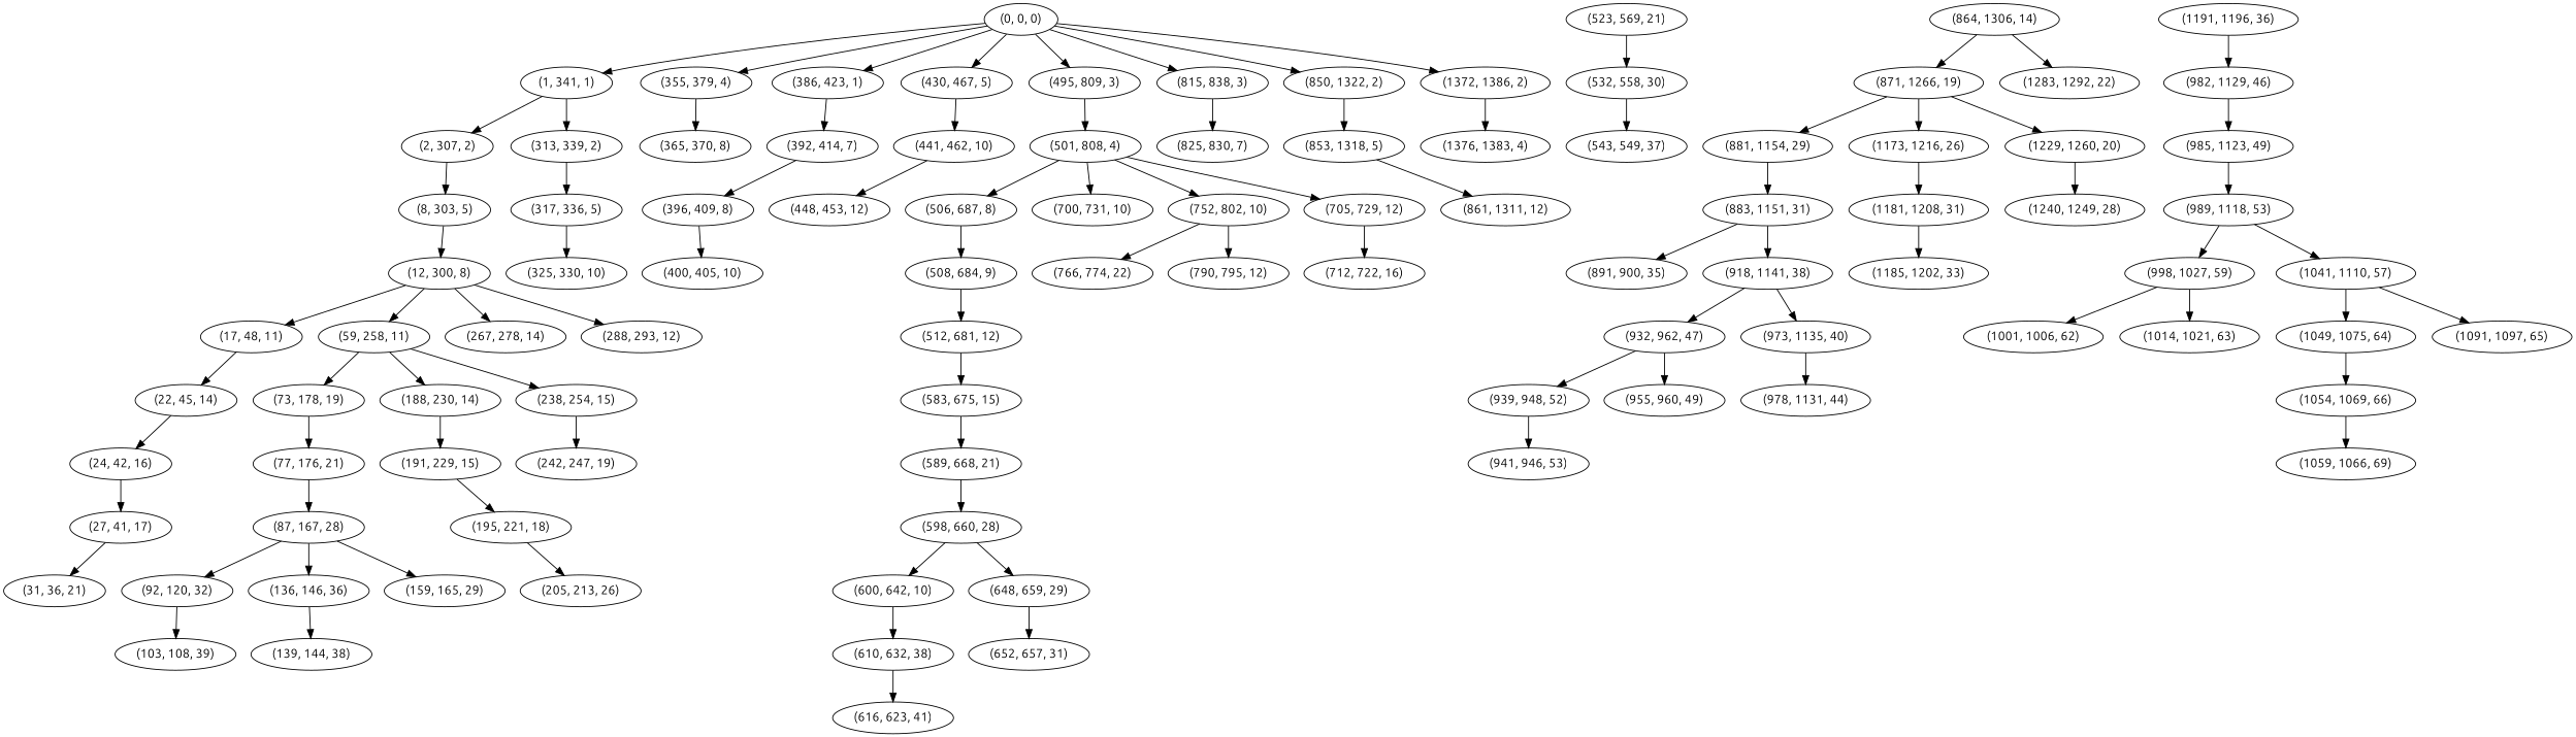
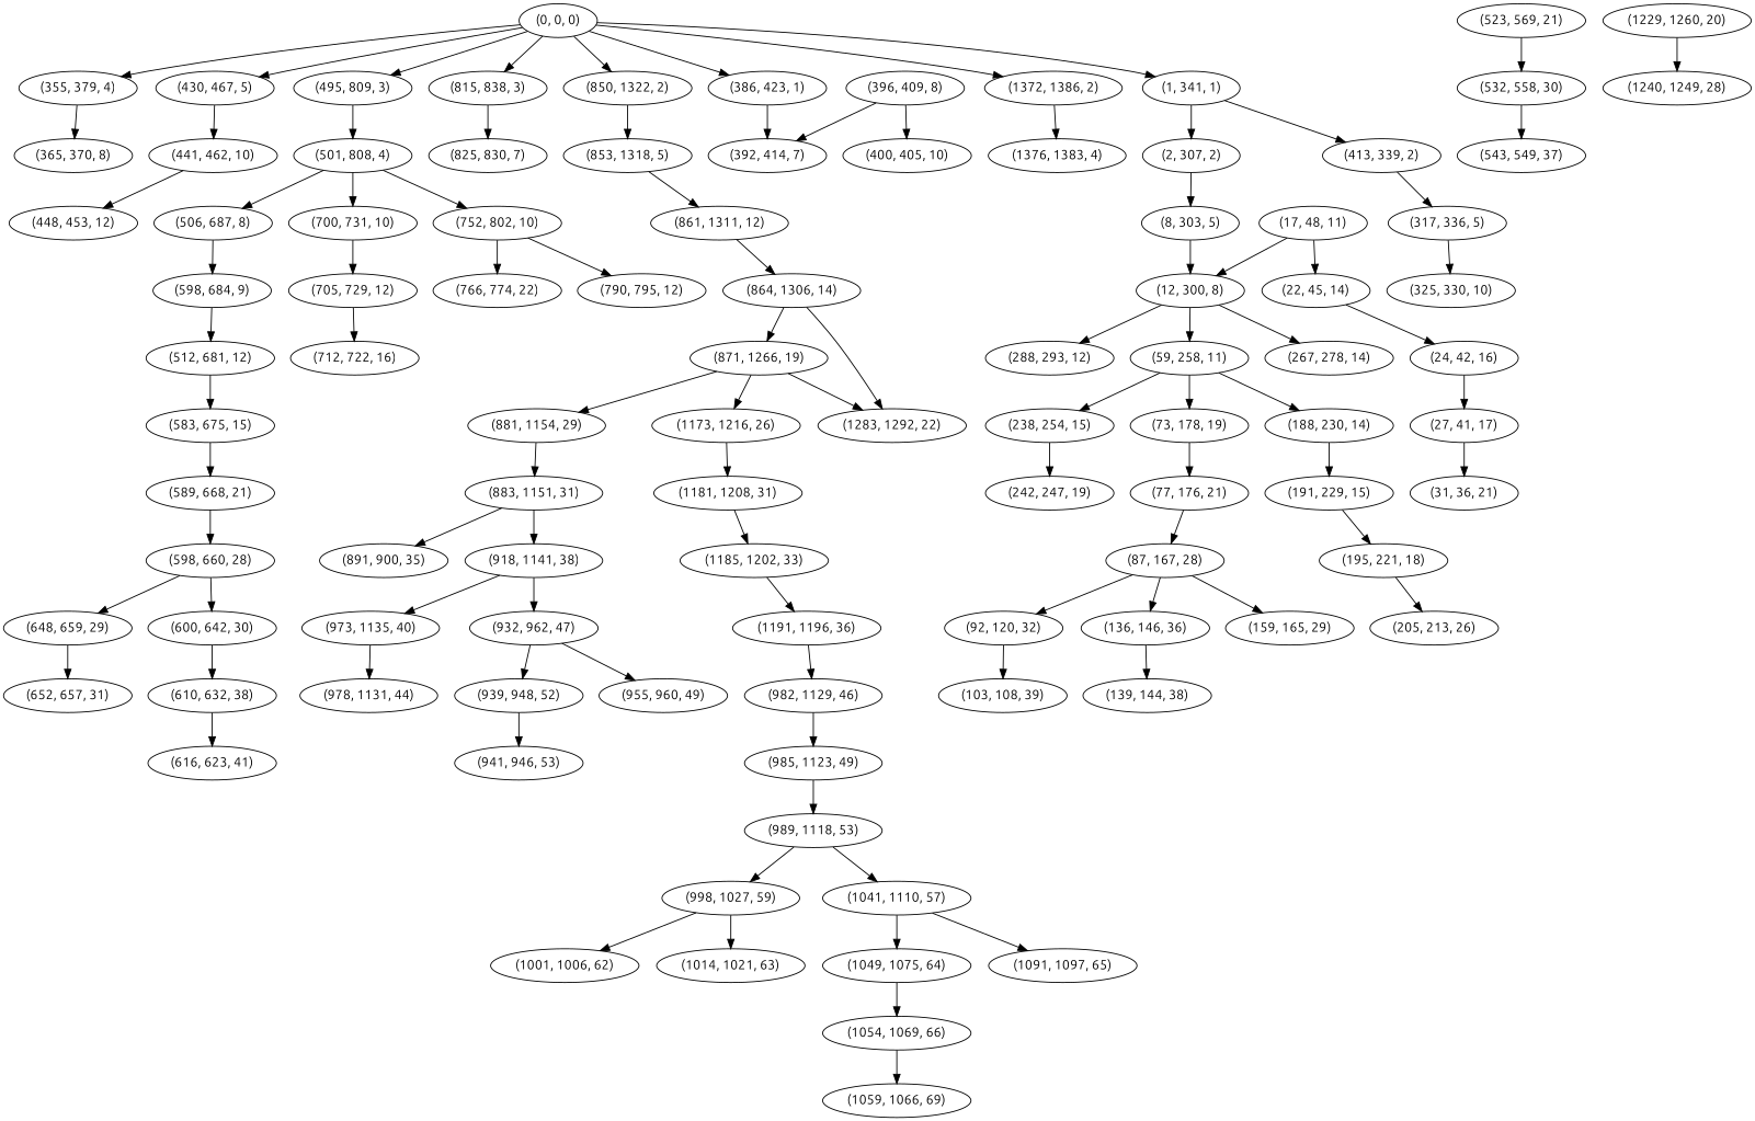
  digraph {
    fontname=Ubuntu
    node [fontname=Ubuntu]
    edge [fontname=Ubuntu]
    "(0, 0, 0)"
    "(1, 341, 1)"
    "(355, 379, 4)"
    "(386, 423, 1)"
    "(430, 467, 5)"
    "(495, 809, 3)"
    "(815, 838, 3)"
    "(850, 1322, 2)"
    "(1372, 1386, 2)"
    "(2, 307, 2)"
-   "(313, 339, 2)"
+   "(313, 339, 2)" [label="(413, 339, 2)"]
    "(365, 370, 8)"
    "(392, 414, 7)"
    "(441, 462, 10)"
    "(501, 808, 4)"
    "(825, 830, 7)"
    "(853, 1318, 5)"
    "(1376, 1383, 4)"
    "(8, 303, 5)"
    "(317, 336, 5)"
    "(12, 300, 8)"
    "(17, 48, 11)"
    "(59, 258, 11)"
    "(267, 278, 14)"
    "(288, 293, 12)"
    "(22, 45, 14)"
    "(73, 178, 19)"
    "(188, 230, 14)"
    "(238, 254, 15)"
    "(24, 42, 16)"
    "(27, 41, 17)"
    "(31, 36, 21)"
    "(77, 176, 21)"
    "(191, 229, 15)"
    "(242, 247, 19)"
    "(87, 167, 28)"
    "(92, 120, 32)"
    "(136, 146, 36)"
    "(159, 165, 29)"
    "(103, 108, 39)"
    "(139, 144, 38)"
    "(195, 221, 18)"
    "(205, 213, 26)"
    "(325, 330, 10)"
    "(396, 409, 8)"
    "(400, 405, 10)"
    "(448, 453, 12)"
    "(506, 687, 8)"
    "(700, 731, 10)"
    "(752, 802, 10)"
-   "(508, 684, 9)"
+   "(508, 684, 9)" [label="(598, 684, 9)"]
    "(705, 729, 12)"
    "(766, 774, 22)"
    "(790, 795, 12)"
    "(512, 681, 12)"
    "(583, 675, 15)"
    "(589, 668, 21)"
    "(523, 569, 21)"
    "(532, 558, 30)"
    "(543, 549, 37)"
    "(598, 660, 28)"
-   "(600, 642, 30)" [label="(600, 642, 10)"]
+   "(600, 642, 30)"
    "(648, 659, 29)"
    "(610, 632, 38)"
    "(652, 657, 31)"
    "(616, 623, 41)"
    "(712, 722, 16)"
    "(861, 1311, 12)"
    "(864, 1306, 14)"
    "(871, 1266, 19)"
    "(1283, 1292, 22)"
    "(881, 1154, 29)"
    "(1173, 1216, 26)"
    "(1229, 1260, 20)"
    "(883, 1151, 31)"
    "(1181, 1208, 31)"
    "(1240, 1249, 28)"
    "(891, 900, 35)"
    "(918, 1141, 38)"
    "(932, 962, 47)"
    "(973, 1135, 40)"
    "(939, 948, 52)"
    "(955, 960, 49)"
    "(978, 1131, 44)"
    "(941, 946, 53)"
    "(982, 1129, 46)"
    "(985, 1123, 49)"
    "(989, 1118, 53)"
    "(998, 1027, 59)"
    "(1041, 1110, 57)"
    "(1001, 1006, 62)"
    "(1014, 1021, 63)"
    "(1049, 1075, 64)"
    "(1091, 1097, 65)"
    "(1054, 1069, 66)"
    "(1059, 1066, 69)"
    "(1185, 1202, 33)"
    "(1191, 1196, 36)"
    "(0, 0, 0)" -> "(1, 341, 1)"
    "(0, 0, 0)" -> "(355, 379, 4)"
    "(0, 0, 0)" -> "(386, 423, 1)"
    "(0, 0, 0)" -> "(430, 467, 5)"
    "(0, 0, 0)" -> "(495, 809, 3)"
    "(0, 0, 0)" -> "(815, 838, 3)"
    "(0, 0, 0)" -> "(850, 1322, 2)"
    "(0, 0, 0)" -> "(1372, 1386, 2)"
    "(1, 341, 1)" -> "(2, 307, 2)"
    "(1, 341, 1)" -> "(313, 339, 2)"
    "(355, 379, 4)" -> "(365, 370, 8)"
    "(386, 423, 1)" -> "(392, 414, 7)"
    "(430, 467, 5)" -> "(441, 462, 10)"
    "(495, 809, 3)" -> "(501, 808, 4)"
    "(815, 838, 3)" -> "(825, 830, 7)"
    "(850, 1322, 2)" -> "(853, 1318, 5)"
    "(1372, 1386, 2)" -> "(1376, 1383, 4)"
    "(2, 307, 2)" -> "(8, 303, 5)"
    "(313, 339, 2)" -> "(317, 336, 5)"
-   "(392, 414, 7)" -> "(396, 409, 8)"
+   "(396, 409, 8)" -> "(392, 414, 7)"
    "(441, 462, 10)" -> "(448, 453, 12)"
    "(501, 808, 4)" -> "(506, 687, 8)"
    "(501, 808, 4)" -> "(700, 731, 10)"
    "(501, 808, 4)" -> "(752, 802, 10)"
    "(853, 1318, 5)" -> "(861, 1311, 12)"
    "(8, 303, 5)" -> "(12, 300, 8)"
    "(317, 336, 5)" -> "(325, 330, 10)"
-   "(12, 300, 8)" -> "(17, 48, 11)"
+   "(17, 48, 11)" -> "(12, 300, 8)"
    "(12, 300, 8)" -> "(59, 258, 11)"
    "(12, 300, 8)" -> "(267, 278, 14)"
    "(12, 300, 8)" -> "(288, 293, 12)"
    "(17, 48, 11)" -> "(22, 45, 14)"
    "(59, 258, 11)" -> "(73, 178, 19)"
    "(59, 258, 11)" -> "(188, 230, 14)"
    "(59, 258, 11)" -> "(238, 254, 15)"
    "(22, 45, 14)" -> "(24, 42, 16)"
    "(73, 178, 19)" -> "(77, 176, 21)"
    "(188, 230, 14)" -> "(191, 229, 15)"
    "(238, 254, 15)" -> "(242, 247, 19)"
    "(24, 42, 16)" -> "(27, 41, 17)"
    "(27, 41, 17)" -> "(31, 36, 21)"
    "(77, 176, 21)" -> "(87, 167, 28)"
    "(191, 229, 15)" -> "(195, 221, 18)"
    "(87, 167, 28)" -> "(92, 120, 32)"
    "(87, 167, 28)" -> "(136, 146, 36)"
    "(87, 167, 28)" -> "(159, 165, 29)"
    "(92, 120, 32)" -> "(103, 108, 39)"
    "(136, 146, 36)" -> "(139, 144, 38)"
    "(195, 221, 18)" -> "(205, 213, 26)"
    "(396, 409, 8)" -> "(400, 405, 10)"
    "(506, 687, 8)" -> "(508, 684, 9)"
-   "(501, 808, 4)" -> "(705, 729, 12)"
+   "(700, 731, 10)" -> "(705, 729, 12)"
    "(752, 802, 10)" -> "(766, 774, 22)"
    "(752, 802, 10)" -> "(790, 795, 12)"
    "(508, 684, 9)" -> "(512, 681, 12)"
    "(705, 729, 12)" -> "(712, 722, 16)"
    "(512, 681, 12)" -> "(583, 675, 15)"
    "(583, 675, 15)" -> "(589, 668, 21)"
    "(589, 668, 21)" -> "(598, 660, 28)"
    "(523, 569, 21)" -> "(532, 558, 30)"
    "(532, 558, 30)" -> "(543, 549, 37)"
    "(598, 660, 28)" -> "(600, 642, 30)"
    "(598, 660, 28)" -> "(648, 659, 29)"
    "(600, 642, 30)" -> "(610, 632, 38)"
    "(648, 659, 29)" -> "(652, 657, 31)"
    "(610, 632, 38)" -> "(616, 623, 41)"
+   "(861, 1311, 12)" -> "(864, 1306, 14)"
    "(864, 1306, 14)" -> "(871, 1266, 19)"
    "(864, 1306, 14)" -> "(1283, 1292, 22)"
    "(871, 1266, 19)" -> "(881, 1154, 29)"
    "(871, 1266, 19)" -> "(1173, 1216, 26)"
-   "(871, 1266, 19)" -> "(1229, 1260, 20)"
+   "(871, 1266, 19)" -> "(1283, 1292, 22)"
    "(881, 1154, 29)" -> "(883, 1151, 31)"
    "(1173, 1216, 26)" -> "(1181, 1208, 31)"
    "(1229, 1260, 20)" -> "(1240, 1249, 28)"
    "(883, 1151, 31)" -> "(891, 900, 35)"
    "(883, 1151, 31)" -> "(918, 1141, 38)"
    "(1181, 1208, 31)" -> "(1185, 1202, 33)"
    "(918, 1141, 38)" -> "(932, 962, 47)"
    "(918, 1141, 38)" -> "(973, 1135, 40)"
    "(932, 962, 47)" -> "(939, 948, 52)"
    "(932, 962, 47)" -> "(955, 960, 49)"
    "(973, 1135, 40)" -> "(978, 1131, 44)"
    "(939, 948, 52)" -> "(941, 946, 53)"
    "(982, 1129, 46)" -> "(985, 1123, 49)"
    "(985, 1123, 49)" -> "(989, 1118, 53)"
    "(989, 1118, 53)" -> "(998, 1027, 59)"
    "(989, 1118, 53)" -> "(1041, 1110, 57)"
    "(998, 1027, 59)" -> "(1001, 1006, 62)"
    "(998, 1027, 59)" -> "(1014, 1021, 63)"
    "(1041, 1110, 57)" -> "(1049, 1075, 64)"
    "(1041, 1110, 57)" -> "(1091, 1097, 65)"
    "(1049, 1075, 64)" -> "(1054, 1069, 66)"
    "(1054, 1069, 66)" -> "(1059, 1066, 69)"
+   "(1185, 1202, 33)" -> "(1191, 1196, 36)"
    "(1191, 1196, 36)" -> "(982, 1129, 46)"
  }
